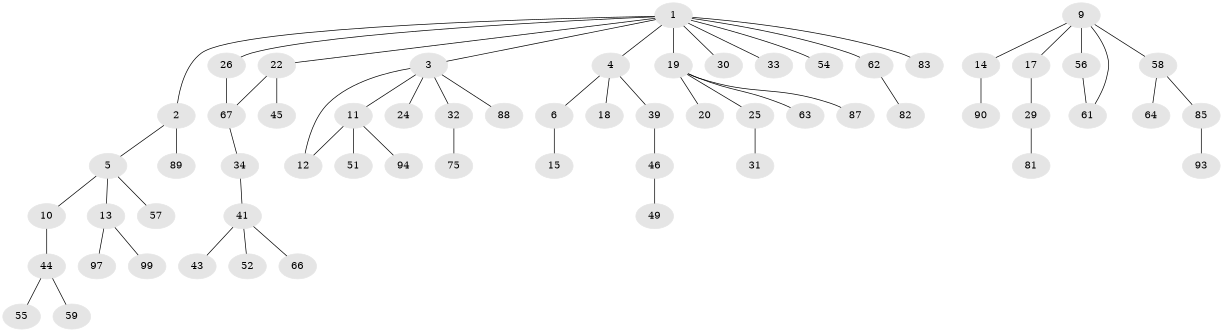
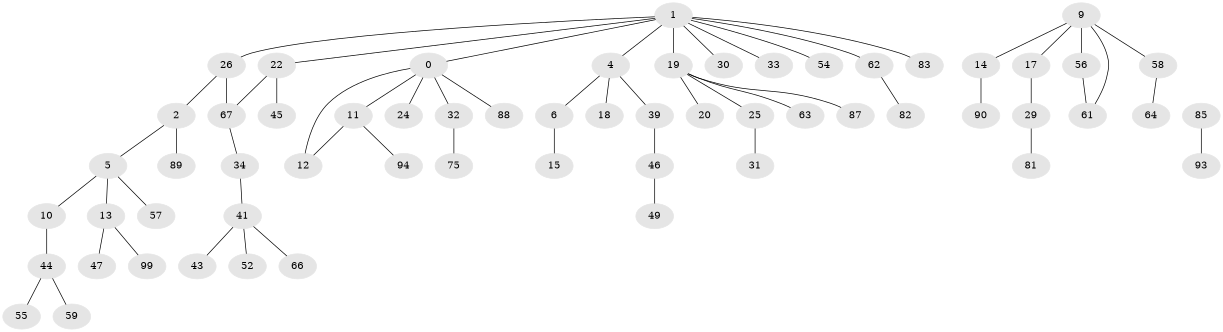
  graph {
    node [color=gray90 style=filled]
    1 [super="+8"]
    2 [super="+38"]
-   3 [super="+16"]
+   3 [super="+16" label=0]
    4 [super="+7"]
    19 [super="+35"]
    22 [super="+36"]
    26 [super="+80"]
    30
    33 [super="+67"]
    54 [super="+60"]
    62
    83
    5 [super="+28"]
    89
    11 [super="+53"]
    12 [super="+94"]
    24
    32 [super="+40"]
    88
    6
    18
    39 [super="+78"]
    20
    25 [super="+50"]
    63
    87
    n27 [label=67 super="+73"]
    45
    82
    10 [super="+23"]
    13 [super="+37"]
    57
    9 [super="+21"]
    14 [super="+72"]
    17
    56 [super="+70"]
    58 [super="+86"]
-   51
    n39 [label=94]
    75
    15 [super="+92"]
    46
    44 [super="+48"]
-   47 [label=97]
+   47
    n45 [label=99]
    90
    29 [super="+71"]
    61
    64
    85
    55
    59
    81
    31 [super="+91"]
    34
    41 [super="+42"]
    43 [super="+74"]
    52
    66 [super="+69"]
    49 [super="+68"]
    93
-   1 -- 2
+   26 -- 2
    1 -- 3
    1 -- 4
    1 -- 19
    1 -- 22
    1 -- 26
    1 -- 30
    1 -- 33
    1 -- 54
    1 -- 62
    1 -- 83
    2 -- 5
    2 -- 89
    3 -- 11
    3 -- 12
    3 -- 24
    3 -- 32
    3 -- 88
    4 -- 6
    4 -- 18
    4 -- 39
    19 -- 20
    19 -- 25
    19 -- 63
    19 -- 87
    22 -- n27
    22 -- 45
    26 -- n27
    62 -- 82
    5 -- 10
    5 -- 13
    5 -- 57
    11 -- 12
-   11 -- 51
    11 -- n39
    32 -- 75
    6 -- 15
    39 -- 46
    25 -- 31
    n27 -- 34
    10 -- 44
    13 -- 47
    13 -- n45
    9 -- 14
    9 -- 17
    9 -- 56
    9 -- 58
    14 -- 90
    17 -- 29
    56 -- 61
    58 -- 64
-   58 -- 85
    46 -- 49
    44 -- 55
    44 -- 59
    29 -- 81
    61 -- 9
    85 -- 93
    34 -- 41
    41 -- 43
    41 -- 52
    41 -- 66
  }
